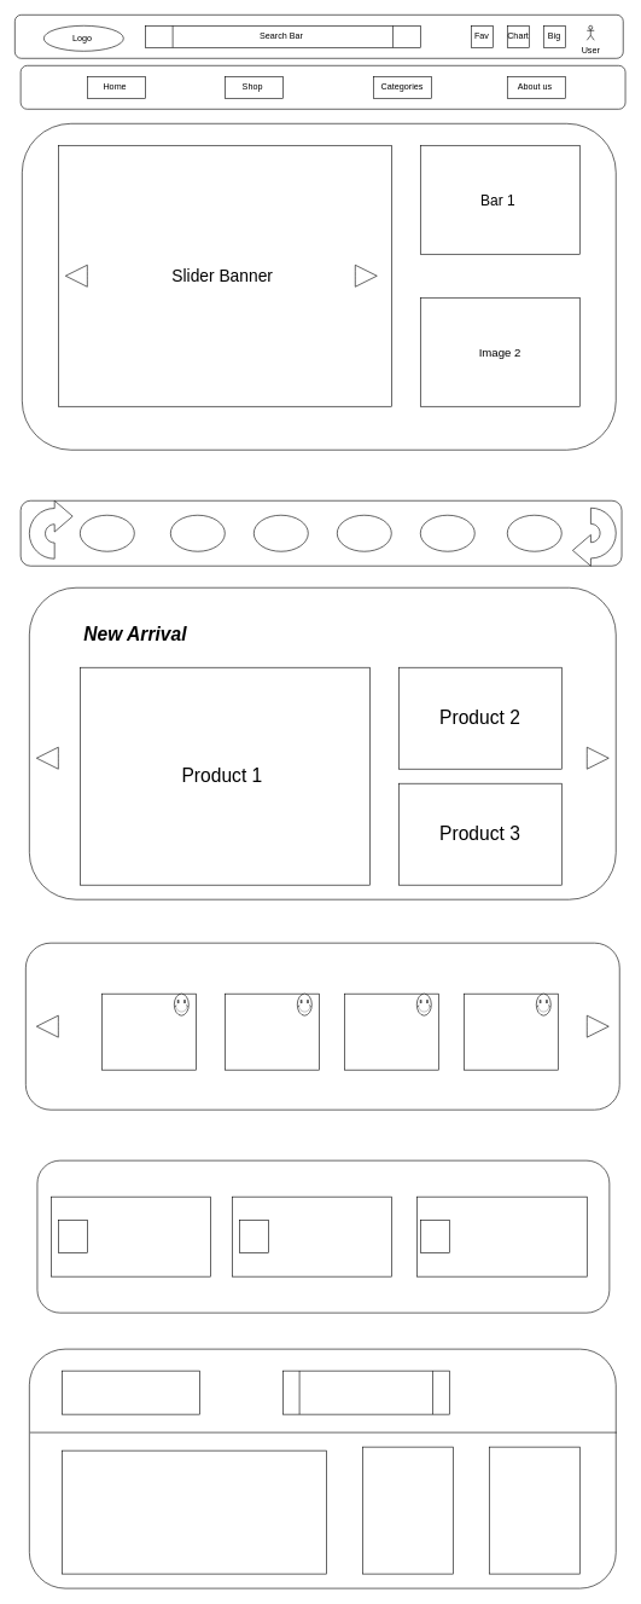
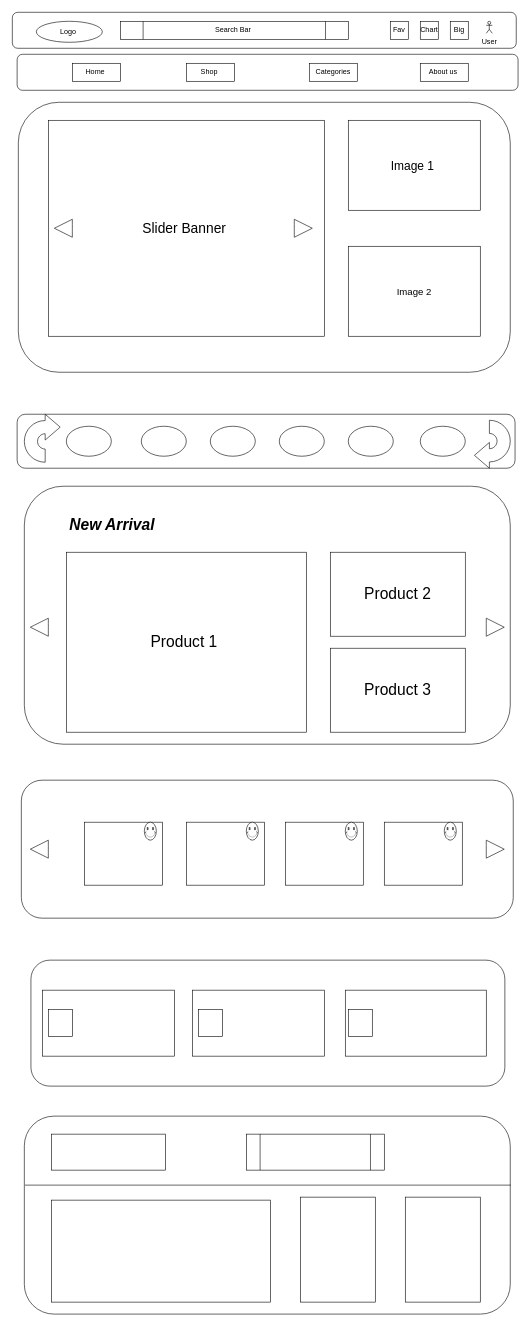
  <mxCell id="0" />
  <mxCell id="1" parent="0" />
  <mxCell id="2" value="" style="rounded=1;whiteSpace=wrap;html=1;" parent="1" vertex="1"><mxGeometry y="20" width="840" height="60" as="geometry" x="20" /></mxCell>
  <mxCell id="3" value="Logo&amp;nbsp;" style="ellipse;whiteSpace=wrap;html=1;" parent="1" vertex="1"><mxGeometry x="60" y="35" width="110" height="35" as="geometry" /></mxCell>
  <mxCell id="4" value="Search Bar&amp;nbsp;" style="shape=process;whiteSpace=wrap;html=1;backgroundOutline=1;" parent="1" vertex="1"><mxGeometry x="200" y="35" width="380" height="30" as="geometry" /></mxCell>
  <mxCell id="5" value="Fav" style="whiteSpace=wrap;html=1;aspect=fixed;" parent="1" vertex="1"><mxGeometry x="650" y="35" width="30" height="30" as="geometry" /></mxCell>
  <mxCell id="6" value="Chart" style="whiteSpace=wrap;html=1;aspect=fixed;" parent="1" vertex="1"><mxGeometry x="700" y="35" width="30" height="30" as="geometry" /></mxCell>
  <mxCell id="7" value="Big" style="whiteSpace=wrap;html=1;aspect=fixed;" parent="1" vertex="1"><mxGeometry x="750" y="35" width="30" height="30" as="geometry" /></mxCell>
  <mxCell id="8" value="User" style="shape=umlActor;verticalLabelPosition=bottom;verticalAlign=top;html=1;outlineConnect=0;" parent="1" vertex="1"><mxGeometry x="810" y="35" width="10" height="20" as="geometry" /></mxCell>
  <mxCell id="9" value="" style="rounded=1;whiteSpace=wrap;html=1;" parent="1" vertex="1"><mxGeometry x="28" y="90" width="835" height="60" as="geometry" /></mxCell>
  <mxCell id="10" value="Home&amp;nbsp;" style="rounded=0;whiteSpace=wrap;html=1;" parent="1" vertex="1"><mxGeometry x="120" y="105" width="80" height="30" as="geometry" /></mxCell>
  <mxCell id="11" value="Shop&amp;nbsp;" style="rounded=0;whiteSpace=wrap;html=1;" parent="1" vertex="1"><mxGeometry x="310" y="105" width="80" height="30" as="geometry" /></mxCell>
  <mxCell id="12" value="Categories" style="rounded=0;whiteSpace=wrap;html=1;" parent="1" vertex="1"><mxGeometry x="515" y="105" width="80" height="30" as="geometry" /></mxCell>
  <mxCell id="13" value="About us&amp;nbsp;" style="rounded=0;whiteSpace=wrap;html=1;" parent="1" vertex="1"><mxGeometry x="700" y="105" width="80" height="30" as="geometry" /></mxCell>
  <mxCell id="14" value="" style="rounded=1;whiteSpace=wrap;html=1;" parent="1" vertex="1"><mxGeometry x="30" y="170" width="820" height="450" as="geometry" /></mxCell>
  <mxCell id="15" value="&lt;font style=&quot;font-size: 23px;&quot;&gt;Slider Banner&amp;nbsp;&lt;/font&gt;" style="rounded=0;whiteSpace=wrap;html=1;" parent="1" vertex="1"><mxGeometry x="80" y="200" width="460" height="360" as="geometry" /></mxCell>
  <mxCell id="16" value="" style="html=1;shadow=0;dashed=0;align=center;verticalAlign=middle;shape=mxgraph.arrows2.arrow;dy=0.6;dx=40;notch=0;" parent="1" vertex="1"><mxGeometry x="490" y="365" width="30" height="30" as="geometry" /></mxCell>
  <mxCell id="17" value="" style="html=1;shadow=0;dashed=0;align=center;verticalAlign=middle;shape=mxgraph.arrows2.arrow;dy=0.6;dx=40;notch=0;rotation=-90;direction=north;" parent="1" vertex="1"><mxGeometry x="90" y="365" width="30" height="30" as="geometry" /></mxCell>
- <mxCell id="18" value="&lt;font style=&quot;font-size: 20px;&quot;&gt;Bar 1&amp;nbsp;&lt;/font&gt;" style="rounded=0;whiteSpace=wrap;html=1;" parent="1" vertex="1"><mxGeometry x="580" y="200" width="220" height="150" as="geometry" /></mxCell>
+ <mxCell id="18" value="&lt;font style=&quot;font-size: 20px;&quot;&gt;Image 1&amp;nbsp;&lt;/font&gt;" style="rounded=0;whiteSpace=wrap;html=1;" parent="1" vertex="1"><mxGeometry x="580" y="200" width="220" height="150" as="geometry" /></mxCell>
  <mxCell id="19" value="&lt;font style=&quot;font-size: 16px;&quot;&gt;Image 2&lt;/font&gt;" style="rounded=0;whiteSpace=wrap;html=1;" parent="1" vertex="1"><mxGeometry x="580" y="410" width="220" height="150" as="geometry" /></mxCell>
  <mxCell id="20" value="" style="rounded=1;whiteSpace=wrap;html=1;" parent="1" vertex="1"><mxGeometry x="28" y="690" width="830" height="90" as="geometry" /></mxCell>
  <mxCell id="21" value="" style="ellipse;whiteSpace=wrap;html=1;" parent="1" vertex="1"><mxGeometry x="110" y="710" width="75" height="50" as="geometry" /></mxCell>
  <mxCell id="22" value="" style="ellipse;whiteSpace=wrap;html=1;" parent="1" vertex="1"><mxGeometry x="235" y="710" width="75" height="50" as="geometry" /></mxCell>
  <mxCell id="23" value="" style="ellipse;whiteSpace=wrap;html=1;" parent="1" vertex="1"><mxGeometry x="350" y="710" width="75" height="50" as="geometry" /></mxCell>
  <mxCell id="24" value="" style="ellipse;whiteSpace=wrap;html=1;" parent="1" vertex="1"><mxGeometry x="465" y="710" width="75" height="50" as="geometry" /></mxCell>
  <mxCell id="25" value="" style="ellipse;whiteSpace=wrap;html=1;" parent="1" vertex="1"><mxGeometry x="580" y="710" width="75" height="50" as="geometry" /></mxCell>
  <mxCell id="26" value="" style="ellipse;whiteSpace=wrap;html=1;" parent="1" vertex="1"><mxGeometry x="700" y="710" width="75" height="50" as="geometry" /></mxCell>
  <mxCell id="27" value="" style="rounded=1;whiteSpace=wrap;html=1;labelBackgroundColor=#B3B3B3;fontSize=18;" parent="1" vertex="1"><mxGeometry x="40" y="810" width="810" height="430" as="geometry" /></mxCell>
  <mxCell id="28" value="&lt;b&gt;&lt;i&gt;&lt;font style=&quot;font-size: 26px;&quot;&gt;New Arrival&amp;nbsp;&lt;/font&gt;&lt;/i&gt;&lt;/b&gt;" style="text;html=1;strokeColor=none;fillColor=none;align=center;verticalAlign=middle;whiteSpace=wrap;rounded=0;fontSize=18;fontColor=default;labelBackgroundColor=none;" parent="1" vertex="1"><mxGeometry x="90" y="850" width="200" height="50" as="geometry" /></mxCell>
  <mxCell id="29" value="Product 1&amp;nbsp;" style="rounded=0;whiteSpace=wrap;html=1;labelBackgroundColor=none;fontSize=26;fontColor=default;" parent="1" vertex="1"><mxGeometry x="110" y="920" width="400" height="300" as="geometry" /></mxCell>
  <mxCell id="30" value="Product 2" style="rounded=0;whiteSpace=wrap;html=1;labelBackgroundColor=none;fontSize=26;fontColor=default;" parent="1" vertex="1"><mxGeometry x="550" y="920" width="225" height="140" as="geometry" /></mxCell>
  <mxCell id="31" value="Product 3" style="rounded=0;whiteSpace=wrap;html=1;labelBackgroundColor=none;fontSize=26;fontColor=default;" parent="1" vertex="1"><mxGeometry x="550" y="1080" width="225" height="140" as="geometry" /></mxCell>
  <mxCell id="32" value="" style="html=1;shadow=0;dashed=0;align=center;verticalAlign=middle;shape=mxgraph.arrows2.arrow;dy=0.6;dx=40;notch=0;rotation=-90;direction=north;" parent="1" vertex="1"><mxGeometry x="50" y="1030" width="30" height="30" as="geometry" /></mxCell>
  <mxCell id="33" value="" style="html=1;shadow=0;dashed=0;align=center;verticalAlign=middle;shape=mxgraph.arrows2.arrow;dy=0.6;dx=40;notch=0;" parent="1" vertex="1"><mxGeometry x="810" y="1030" width="30" height="30" as="geometry" /></mxCell>
  <mxCell id="34" value="" style="rounded=1;whiteSpace=wrap;html=1;labelBackgroundColor=none;fontSize=26;fontColor=default;" parent="1" vertex="1"><mxGeometry x="35" y="1300" width="820" height="230" as="geometry" /></mxCell>
  <mxCell id="35" value="&lt;h2 style=&quot;box-sizing: border-box; font-size: 25px; line-height: 1; margin-bottom: 0px; margin-top: 0px; font-family: &amp;quot;Open Sans&amp;quot;, Roboto, -apple-system, BlinkMacSystemFont, &amp;quot;Segoe UI&amp;quot;, Oxygen, Ubuntu, Cantarell, &amp;quot;Fira Sans&amp;quot;, &amp;quot;Droid Sans&amp;quot;, &amp;quot;Helvetica Neue&amp;quot;, sans-serif; text-align: start;&quot; class=&quot;sc-96a18268-0 cyUWAQ&quot; font-weight=&quot;bold&quot; font-size=&quot;25px&quot;&gt;&lt;font style=&quot;&quot; color=&quot;#ffffff&quot;&gt;&lt;i&gt;Big Discounts&lt;/i&gt;&lt;/font&gt;&lt;/h2&gt;" style="text;html=1;strokeColor=none;fillColor=none;align=center;verticalAlign=middle;whiteSpace=wrap;rounded=0;fontSize=18;fontColor=default;labelBackgroundColor=none;" parent="1" vertex="1"><mxGeometry x="40" y="1300" width="200" height="50" as="geometry" /></mxCell>
  <mxCell id="36" value="" style="html=1;shadow=0;dashed=0;align=center;verticalAlign=middle;shape=mxgraph.arrows2.arrow;dy=0.6;dx=40;notch=0;rotation=-90;direction=north;" parent="1" vertex="1"><mxGeometry x="50" y="1400" width="30" height="30" as="geometry" /></mxCell>
  <mxCell id="37" value="" style="html=1;shadow=0;dashed=0;align=center;verticalAlign=middle;shape=mxgraph.arrows2.arrow;dy=0.6;dx=40;notch=0;" parent="1" vertex="1"><mxGeometry x="810" y="1400" width="30" height="30" as="geometry" /></mxCell>
  <mxCell id="38" value="Product 1&amp;nbsp;" style="rounded=0;whiteSpace=wrap;html=1;labelBackgroundColor=none;fontSize=26;fontColor=#FFFFFF;" parent="1" vertex="1"><mxGeometry x="140" y="1370" width="130" height="105" as="geometry" /></mxCell>
  <mxCell id="39" value="Product 2&amp;nbsp;" style="rounded=0;whiteSpace=wrap;html=1;labelBackgroundColor=none;fontSize=26;fontColor=#FFFFFF;" parent="1" vertex="1"><mxGeometry x="310" y="1370" width="130" height="105" as="geometry" /></mxCell>
  <mxCell id="40" value="Product 3" style="rounded=0;whiteSpace=wrap;html=1;labelBackgroundColor=none;fontSize=26;fontColor=#FFFFFF;" parent="1" vertex="1"><mxGeometry x="475" y="1370" width="130" height="105" as="geometry" /></mxCell>
  <mxCell id="41" value="Product 4&amp;nbsp;" style="rounded=0;whiteSpace=wrap;html=1;labelBackgroundColor=none;fontSize=26;fontColor=#FFFFFF;" parent="1" vertex="1"><mxGeometry x="640" y="1370" width="130" height="105" as="geometry" /></mxCell>
  <mxCell id="42" value="" style="html=1;shadow=0;dashed=0;align=center;verticalAlign=middle;shape=mxgraph.arrows2.uTurnArrow;dy=11;arrowHead=43;dx2=25;labelBackgroundColor=none;fontSize=16;fontColor=#FFFFFF;" parent="1" vertex="1"><mxGeometry x="40" y="690" width="20" height="80" as="geometry" /></mxCell>
  <mxCell id="43" value="" style="html=1;shadow=0;dashed=0;align=center;verticalAlign=middle;shape=mxgraph.arrows2.uTurnArrow;dy=11;arrowHead=43;dx2=25;labelBackgroundColor=none;fontSize=16;fontColor=#FFFFFF;direction=west;" parent="1" vertex="1"><mxGeometry x="830" y="700" width="20" height="80" as="geometry" /></mxCell>
  <mxCell id="44" value="" style="rounded=1;whiteSpace=wrap;html=1;labelBackgroundColor=none;fontSize=16;fontColor=#FFFFFF;" parent="1" vertex="1"><mxGeometry x="51" y="1600" width="790" height="210" as="geometry" /></mxCell>
  <mxCell id="45" value="free shipping&amp;nbsp;" style="rounded=0;whiteSpace=wrap;html=1;labelBackgroundColor=none;fontSize=16;fontColor=#FFFFFF;" parent="1" vertex="1"><mxGeometry x="70" y="1650" width="220" height="110" as="geometry" /></mxCell>
  <mxCell id="46" value="27/7 Support&amp;nbsp;" style="rounded=0;whiteSpace=wrap;html=1;labelBackgroundColor=none;fontSize=16;fontColor=#FFFFFF;" parent="1" vertex="1"><mxGeometry x="320" y="1650" width="220" height="110" as="geometry" /></mxCell>
  <mxCell id="47" value="100% Mony Back&amp;nbsp;" style="rounded=0;whiteSpace=wrap;html=1;labelBackgroundColor=none;fontSize=16;fontColor=#FFFFFF;" parent="1" vertex="1"><mxGeometry x="575" y="1650" width="235" height="110" as="geometry" /></mxCell>
  <mxCell id="48" value="" style="rounded=0;whiteSpace=wrap;html=1;labelBackgroundColor=none;fontSize=16;fontColor=#FFFFFF;" parent="1" vertex="1"><mxGeometry x="80" y="1682.5" width="40" height="45" as="geometry" /></mxCell>
  <mxCell id="49" value="" style="rounded=0;whiteSpace=wrap;html=1;labelBackgroundColor=none;fontSize=16;fontColor=#FFFFFF;" parent="1" vertex="1"><mxGeometry x="330" y="1682.5" width="40" height="45" as="geometry" /></mxCell>
  <mxCell id="50" value="" style="rounded=0;whiteSpace=wrap;html=1;labelBackgroundColor=none;fontSize=16;fontColor=#FFFFFF;" parent="1" vertex="1"><mxGeometry x="580" y="1682.5" width="40" height="45" as="geometry" /></mxCell>
  <mxCell id="51" value="" style="verticalLabelPosition=bottom;verticalAlign=top;html=1;shape=mxgraph.basic.smiley;labelBackgroundColor=none;fontSize=16;fontColor=#FFFFFF;" parent="1" vertex="1"><mxGeometry x="240" y="1370" width="20" height="30" as="geometry" /></mxCell>
  <mxCell id="52" value="" style="verticalLabelPosition=bottom;verticalAlign=top;html=1;shape=mxgraph.basic.smiley;labelBackgroundColor=none;fontSize=16;fontColor=#FFFFFF;" parent="1" vertex="1"><mxGeometry x="410" y="1370" width="20" height="30" as="geometry" /></mxCell>
  <mxCell id="53" value="" style="verticalLabelPosition=bottom;verticalAlign=top;html=1;shape=mxgraph.basic.smiley;labelBackgroundColor=none;fontSize=16;fontColor=#FFFFFF;" parent="1" vertex="1"><mxGeometry x="575" y="1370" width="20" height="30" as="geometry" /></mxCell>
  <mxCell id="54" value="" style="verticalLabelPosition=bottom;verticalAlign=top;html=1;shape=mxgraph.basic.smiley;labelBackgroundColor=none;fontSize=16;fontColor=#FFFFFF;" parent="1" vertex="1"><mxGeometry x="740" y="1370" width="20" height="30" as="geometry" /></mxCell>
  <mxCell id="55" value="" style="rounded=1;whiteSpace=wrap;html=1;labelBackgroundColor=none;fontSize=16;fontColor=#FFFFFF;" parent="1" vertex="1"><mxGeometry x="40" y="1860" width="810" height="330" as="geometry" /></mxCell>
  <mxCell id="56" value="" style="line;strokeWidth=1;html=1;perimeter=backbonePerimeter;points=[];outlineConnect=0;labelBackgroundColor=none;fontSize=16;fontColor=#FFFFFF;" parent="1" vertex="1"><mxGeometry x="41" y="1970" width="810" height="10" as="geometry" /></mxCell>
  <mxCell id="57" value="&lt;b&gt;&lt;i&gt;&lt;font style=&quot;font-size: 20px;&quot;&gt;Online Shopping&amp;nbsp;&lt;/font&gt;&lt;/i&gt;&lt;/b&gt;" style="rounded=0;whiteSpace=wrap;html=1;labelBackgroundColor=none;strokeWidth=1;fontSize=16;fontColor=#FFFFFF;" parent="1" vertex="1"><mxGeometry x="85" y="1890" width="190" height="60" as="geometry" /></mxCell>
- <mxCell id="58" value="Input&amp;nbsp;" style="shape=process;whiteSpace=wrap;html=1;backgroundOutline=1;labelBackgroundColor=none;strokeWidth=1;fontSize=20;fontColor=#FFFFFF;" parent="1" vertex="1"><mxGeometry x="390" y="1890" width="230" height="60" as="geometry" /></mxCell>
+ <mxCell id="58" value="Input&amp;nbsp;" style="shape=process;whiteSpace=wrap;html=1;backgroundOutline=1;labelBackgroundColor=none;strokeWidth=1;fontSize=20;fontColor=#FFFFFF;" parent="1" vertex="1"><mxGeometry x="410" y="1890" width="230" height="60" as="geometry" /></mxCell>
  <mxCell id="59" value="" style="rounded=0;whiteSpace=wrap;html=1;labelBackgroundColor=none;strokeWidth=1;fontSize=20;fontColor=#FFFFFF;" parent="1" vertex="1"><mxGeometry x="85" y="2000" width="365" height="170" as="geometry" /></mxCell>
  <mxCell id="60" value="" style="rounded=0;whiteSpace=wrap;html=1;labelBackgroundColor=none;strokeWidth=1;fontSize=20;fontColor=#FFFFFF;" parent="1" vertex="1"><mxGeometry x="500" y="1995" width="125" height="175" as="geometry" /></mxCell>
  <mxCell id="61" value="" style="rounded=0;whiteSpace=wrap;html=1;labelBackgroundColor=none;strokeWidth=1;fontSize=20;fontColor=#FFFFFF;" parent="1" vertex="1"><mxGeometry x="675" y="1995" width="125" height="175" as="geometry" /></mxCell>
